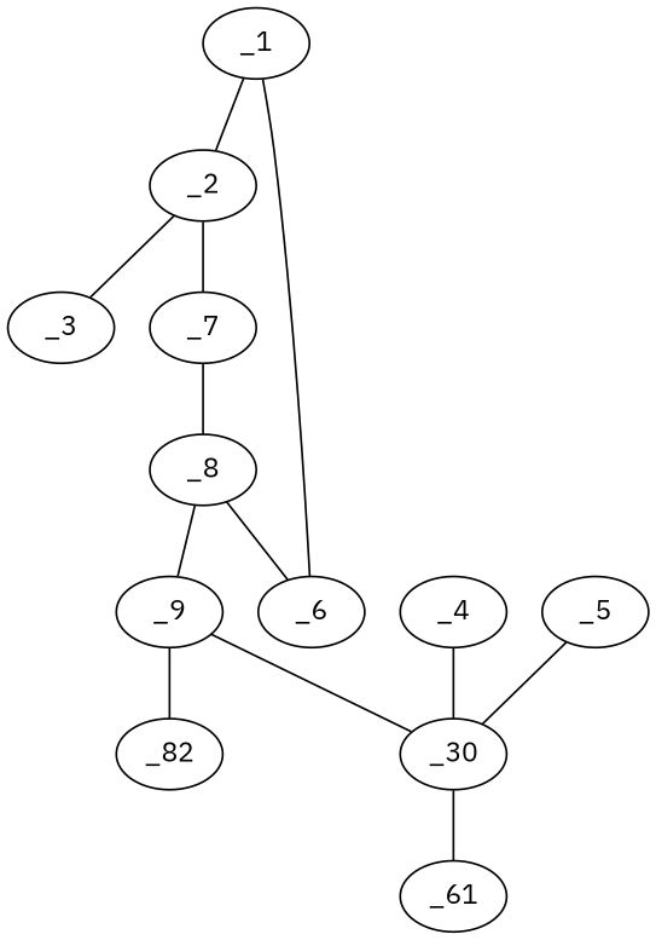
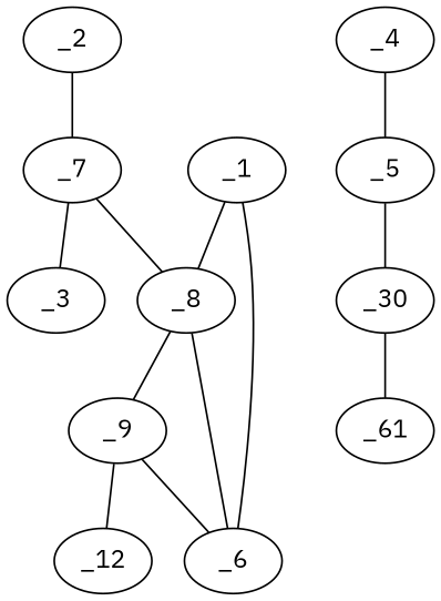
  graph {
    fontname="IBM Plex Sans"
    node [charge=0 chem=1 fontname="IBM Plex Sans" symbol="C  " x=6.3301 y=1]
    edge [fontname="IBM Plex Sans" valence=1]
    _2
    _1 [y=0]
    _6 [x=5.4641 y=-0.5]
    _3 [x=5.4641 y=1.5]
    _7 [x=3.7321 y=1.5]
    _4 [x=4.5981]
    _5 [x=4.5981 y=0]
    n8 [label=_30 x=3.7321 y=-0.5]
    _8 [x=2.866]
    n10 [chem=2 label=_61 symbol="O  " x=3.732 y=-1.5]
    _9 [x=2.866 y=0]
-   _12 [x=2 y=-0.5 label=_82]
-   _2 -- _3 [valence=2]
+   _12 [x=2 y=-0.5]
+   _7 -- _3 [valence=2]
    _2 -- _7
-   _1 -- _2
+   _1 -- _8
    _1 -- _6 [valence=2]
    _7 -- _8
-   _4 -- n8 [valence=2]
+   _4 -- _5 [valence=2]
    _5 -- n8
    n8 -- n10 [valence=2]
    _8 -- _6
    _8 -- _9
-   _9 -- n8
+   _9 -- _6
    _9 -- _12 [valence=2]
  }
